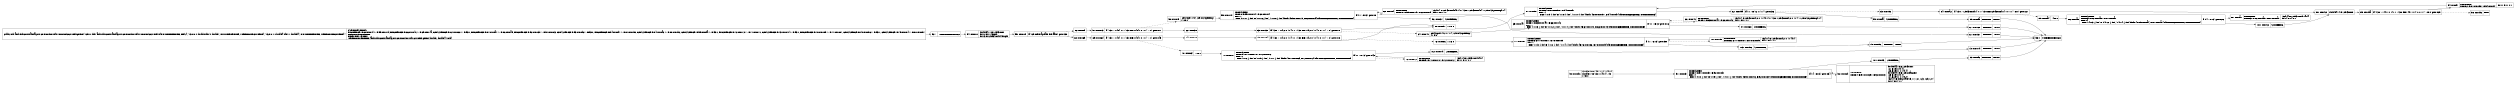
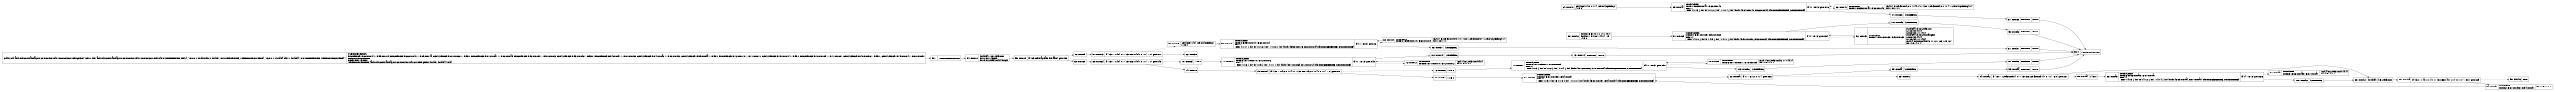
  digraph {
    rankdir=LR
    node [shape=record]
    n1 [label="{52\:\ ?|MTH_ENTER_BLOCK\l}"]
    n2 [label="{54\:\ 0x0000|double[] r1 = r29.f30mT\lint r2 = r1.length\lint r3 = r29.f31mY[0].length\l}"]
    n3 [label="{55\:\ 0x000d|if (r29.mExtrapolate == false) goto L38\l}"]
    n4 [label="{56\:\ 0x000f}"]
    n5 [label="{68\:\ 0x0069}"]
    n6 [label="{57\:\ 0x0013|if ((r30 \> r1[0] ? 1 : (r30 == r1[0] ? 0 : \-1)) \> 0) goto L11\l}"]
    n7 [label="{69\:\ 0x006d|if ((r30 \> r1[0] ? 1 : (r30 == r1[0] ? 0 : \-1)) \> 0) goto L45\l}"]
    n8 [label="{58\:\ 0x0015|getSlope(r1[0], r29.mSlopeTemp)\lr1 = 0\l}"]
    n9 [label="{62\:\ 0x0038}"]
    n10 [label="{59\:\ 0x001d|LOOP_START\lLOOP:0: B:59:0x001d\-\>B:60:0x001f\lPHI: r1 \l  PHI: (r1v17 'j' int) = (r1v16 'j' int), (r1v18 'j' int) binds: [B:58:0x0015, B:60:0x001f] A[DONT_GENERATE, DONT_INLINE]\l|if (r1 \>= r3) goto L8\l}"]
-   n11 [label="{63\:\ 0x003e|if ((r30 \> r1[r2 + (\-1)] ? 1 : (r30 == r1[r2 + (\-1)] ? 0 : \-1)) \< 0) goto L18\l}"]
    n12 [label="{60\:\ 0x001f|LOOP_END\lLOOP:0: B:59:0x001d\-\>B:60:0x001f\l|r32[r1] = r29.f31mY[0][r1] + ((r30 \- r29.f30mT[0]) * r29.mSlopeTemp[r1])\lint r1 = r1 + 1\l}"]
    n13 [label="{96\:\ 0x0037|SYNTHETIC\l}"]
    n14 [label="{61\:\ 0x0037|RETURN\l|return\l}"]
    n15 [label="{53\:\ ?|MTH_EXIT_BLOCK\l}"]
    n16 [label="{64\:\ 0x0040|getSlope(r1[r2 + (\-1)], r29.mSlopeTemp)\lr1 = 0\l}"]
    n17 [label="{80\:\ 0x0097|r1 = 0\l}"]
    n18 [label="{65\:\ 0x004a|LOOP_START\lLOOP:1: B:65:0x004a\-\>B:66:0x004c\lPHI: r1 \l  PHI: (r1v13 'j' int) = (r1v12 'j' int), (r1v14 'j' int) binds: [B:64:0x0040, B:66:0x004c] A[DONT_GENERATE, DONT_INLINE]\l|if (r1 \>= r3) goto L16\l}"]
    n19 [label="{81\:\ 0x0098|LOOP_START\lLOOP:2: B:81:0x0098\-\>B:94:0x00f7\lPHI: r1 \l  PHI: (r1v9 'i' int) = (r1v8 'i' int), (r1v10 'i' int) binds: [B:80:0x0097, B:94:0x00f7] A[DONT_GENERATE, DONT_INLINE]\l}"]
    n20 [label="{66\:\ 0x004c|LOOP_END\lLOOP:1: B:65:0x004a\-\>B:66:0x004c\l|r32[r1] = r29.f31mY[r2 + (\-1)][r1] + ((r30 \- r29.f30mT[r2 + (\-1)]) * r29.mSlopeTemp[r1])\lint r1 = r1 + 1\l}"]
    n21 [label="{97\:\ 0x0068|SYNTHETIC\l}"]
    n22 [label="{67\:\ 0x0068|RETURN\l|return\l}"]
    n23 [label="{82\:\ 0x009a|if (r1 \>= (r2 + (\-1))) goto L36\l}"]
    n24 [label="{83\:\ 0x009c}"]
    n25 [label="{99\:\ 0x00fa|SYNTHETIC\l}"]
    n26 [label="{84\:\ 0x00a2|if ((r30 \> r29.f30mT[r1] ? 1 : (r30 == r29.f30mT[r1] ? 0 : \-1)) != 0) goto L27\l}"]
    n27 [label="{95\:\ 0x00fa|RETURN\l|return\l}"]
    n28 [label="{85\:\ 0x00a4|r4 = 0\l}"]
    n29 [label="{88\:\ 0x00b2|double[] r4 = r29.f30mT\l}"]
    n30 [label="{86\:\ 0x00a5|LOOP_START\lLOOP:3: B:86:0x00a5\-\>B:87:0x00a7\lPHI: r4 \l  PHI: (r4v13 'j' int) = (r4v12 'j' int), (r4v14 'j' int) binds: [B:85:0x00a4, B:87:0x00a7] A[DONT_GENERATE, DONT_INLINE]\l|if (r4 \>= r3) goto L26\l}"]
    n31 [label="{89\:\ 0x00ba|if ((r30 \> r4[r1 + 1] ? 1 : (r30 == r4[r1 + 1] ? 0 : \-1)) \>= 0) goto L29\l}"]
    n32 [label="{87\:\ 0x00a7|LOOP_END\lLOOP:3: B:86:0x00a5\-\>B:87:0x00a7\l|r32[r4] = r29.f31mY[r1][r4]\lint r4 = r4 + 1\l}"]
    n33 [label="{100\:\ 0x00b2|SYNTHETIC\l}"]
    n34 [label="{94\:\ 0x00f7|LOOP_END\lLOOP:2: B:81:0x0098\-\>B:94:0x00f7\l|int r1 = r1 + 1\l}"]
    n35 [label="{98\:\ 0x00bc|END\l}"]
    n36 [label="{90\:\ 0x00bc|double r5 = r4[r1 + 1] \- r4[r1]\ldouble r7 = (r30 \- r4[r1]) \/ r5\lr4 = 0\l}"]
    n37 [label="{91\:\ 0x00c9|LOOP_START\lLOOP:4: B:91:0x00c9\-\>B:92:0x00cb\lPHI: r4 \l  PHI: (r4v10 'j' int) = (r4v9 'j' int), (r4v11 'j' int) binds: [B:90:0x00bc, B:92:0x00cb] A[DONT_GENERATE, DONT_INLINE]\l|if (r4 \>= r3) goto L34\l}"]
    n38 [label="{92\:\ 0x00cb|LOOP_END\lLOOP:4: B:91:0x00c9\-\>B:92:0x00cb\l|double[][] r9 = r29.f31mY\lr21 = r9[r1][r4]\lr23 = r9[r1 + 1][r4]\ldouble[][] r9 = r29.mTangent\lr25 = r9[r1][r4]\lr27 = r9[r1 + 1][r4]\lr32[r4] = interpolate(r5, r7, r21, r23, r25, r27)\lint r4 = r4 + 1\l}"]
    n39 [label="{101\:\ 0x00f6|SYNTHETIC\l}"]
    n40 [label="{93\:\ 0x00f6|RETURN\l|return\l}"]
    n41 [label="{70\:\ 0x006f|r1 = 0\l}"]
    n42 [label="{74\:\ 0x007e}"]
    n43 [label="{71\:\ 0x0070|LOOP_START\lLOOP:5: B:71:0x0070\-\>B:72:0x0072\lPHI: r1 \l  PHI: (r1v6 'j' int) = (r1v5 'j' int), (r1v7 'j' int) binds: [B:70:0x006f, B:72:0x0072] A[DONT_GENERATE, DONT_INLINE]\l|if (r1 \>= r3) goto L43\l}"]
    n44 [label="{75\:\ 0x0084|if ((r30 \> r1[r2 + (\-1)] ? 1 : (r30 == r1[r2 + (\-1)] ? 0 : \-1)) \< 0) goto L18\l}"]
    n45 [label="{72\:\ 0x0072|LOOP_END\lLOOP:5: B:71:0x0070\-\>B:72:0x0072\l|r32[r1] = r29.f31mY[0][r1]\lint r1 = r1 + 1\l}"]
    n46 [label="{102\:\ 0x007d|SYNTHETIC\l}"]
    n47 [label="{73\:\ 0x007d|RETURN\l|return\l}"]
    n48 [label="{76\:\ 0x0086|r1 = 0\l}"]
    n49 [label="{77\:\ 0x0087|LOOP_START\lLOOP:6: B:77:0x0087\-\>B:78:0x0089\lPHI: r1 \l  PHI: (r1v3 'j' int) = (r1v2 'j' int), (r1v4 'j' int) binds: [B:76:0x0086, B:78:0x0089] A[DONT_GENERATE, DONT_INLINE]\l|if (r1 \>= r3) goto L50\l}"]
    n50 [label="{78\:\ 0x0089|LOOP_END\lLOOP:6: B:77:0x0087\-\>B:78:0x0089\l|r32[r1] = r29.f31mY[r2 + (\-1)][r1]\lint r1 = r1 + 1\l}"]
    n51 [label="{103\:\ 0x0096|SYNTHETIC\l}"]
    n52 [label="{79\:\ 0x0096|RETURN\l|return\l}"]
    n53 [label="{public void androidx.constraintlayout.core.motion.utils.MonotonicCurveFit.getPos((r29v0 'this' androidx.constraintlayout.core.motion.utils.MonotonicCurveFit A[IMMUTABLE_TYPE, THIS]), (r30v0 't' double A[D('t' double), IMMUTABLE_TYPE, METHOD_ARGUMENT]), (r32v0 'v' double[] A[D('v' double[]), IMMUTABLE_TYPE, METHOD_ARGUMENT]))  | USE_LINES_HINTS\lBACK_EDGE: B:60:0x001f \-\> B:59:0x001d, BACK_EDGE: B:66:0x004c \-\> B:65:0x004a, CROSS_EDGE: B:67:0x0068 \-\> B:53:?, BACK_EDGE: B:87:0x00a7 \-\> B:86:0x00a5, BACK_EDGE: B:92:0x00cb \-\> B:91:0x00c9, CROSS_EDGE: B:93:0x00f6 \-\> B:53:?, BACK_EDGE: B:94:0x00f7 \-\> B:81:0x0098, CROSS_EDGE: B:84:0x00a2 \-\> B:88:0x00b2, CROSS_EDGE: B:95:0x00fa \-\> B:53:?, BACK_EDGE: B:72:0x0072 \-\> B:71:0x0070, CROSS_EDGE: B:73:0x007d \-\> B:53:?, BACK_EDGE: B:78:0x0089 \-\> B:77:0x0087, CROSS_EDGE: B:79:0x0096 \-\> B:53:?, CROSS_EDGE: B:75:0x0084 \-\> B:80:0x0097\lINLINE_NOT_NEEDED\lTYPE_VARS: EMPTY\lMETHOD_OVERRIDE: [androidx.constraintlayout.core.motion.utils.CurveFit.getPos(double, double[]):void]\l}"]
    n1 -> n2
    n2 -> n3
    n3 -> n4 [style=dashed]
    n3 -> n5
    n4 -> n6
    n5 -> n7
    n6 -> n8 [style=dashed]
    n6 -> n9
    n7 -> n41 [style=dashed]
    n7 -> n42
    n8 -> n10
-   n9 -> n11
    n10 -> n12 [style=dashed]
    n10 -> n13
-   n11 -> n16 [style=dashed]
-   n11 -> n17
    n12 -> n10
    n13 -> n14
    n14 -> n15
    n16 -> n18
    n17 -> n19
    n18 -> n20 [style=dashed]
    n18 -> n21
    n19 -> n23
    n20 -> n18 [style=dashed]
    n21 -> n22
    n22 -> n15
    n23 -> n24 [style=dashed]
    n23 -> n25
    n24 -> n26
    n25 -> n27
    n26 -> n28 [style=dashed]
    n26 -> n29
    n27 -> n15
    n28 -> n30
    n29 -> n31
    n30 -> n32 [style=dashed]
    n30 -> n33
    n31 -> n34
    n31 -> n35 [style=dashed]
    n33 -> n29
    n34 -> n19
    n36 -> n37
    n37 -> n38 [style=dashed]
    n37 -> n39
    n38 -> n37
    n39 -> n40
    n40 -> n15
    n41 -> n43
    n42 -> n44
    n43 -> n45 [style=dashed]
    n43 -> n46
    n44 -> n17
    n44 -> n48 [style=dashed]
    n45 -> n43
    n46 -> n47
    n47 -> n15
    n48 -> n49
    n49 -> n50 [style=dashed]
    n49 -> n51
    n50 -> n49
    n51 -> n52
    n52 -> n15
    n53 -> n1
  }
